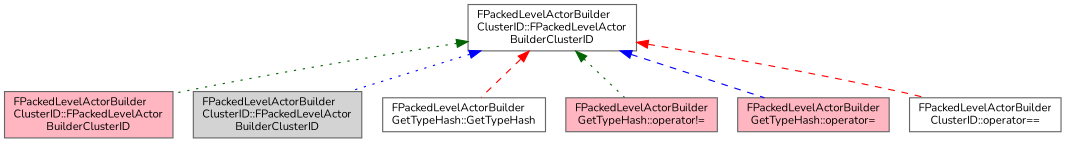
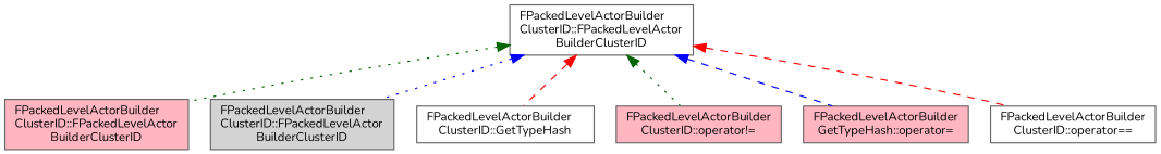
  digraph {
    fontname=Nunito
    rankdir=TB
    node [color=grey40 fillcolor=white fontname=Nunito fontsize=10 shape=box style=filled]
    edge [color=darkgreen dir=back fontname=Nunito fontsize=10 labelfontname=Helvetica labelfontsize=10 style=dotted]
    n1 [color=gray40 fontcolor=black height=0.2 label="FPackedLevelActorBuilder\lClusterID::FPackedLevelActor\lBuilderClusterID" width=0.4]
    n2 [fillcolor=lightpink height=0.2 label="FPackedLevelActorBuilder\lClusterID::FPackedLevelActor\lBuilderClusterID" width=0.4]
    n3 [fillcolor=lightgrey height=0.2 label="FPackedLevelActorBuilder\lClusterID::FPackedLevelActor\lBuilderClusterID" width=0.4]
-   n4 [height=0.2 label="FPackedLevelActorBuilder\lGetTypeHash::GetTypeHash" width=0.4]
-   n5 [fillcolor=lightpink height=0.2 label="FPackedLevelActorBuilder\lGetTypeHash::operator!=" width=0.4]
+   n4 [height=0.2 label="FPackedLevelActorBuilder\lClusterID::GetTypeHash" width=0.4]
+   n5 [fillcolor=lightpink height=0.2 label="FPackedLevelActorBuilder\lClusterID::operator!=" width=0.4]
    n6 [fillcolor=lightpink height=0.2 label="FPackedLevelActorBuilder\lGetTypeHash::operator=" width=0.4]
    n7 [height=0.2 label="FPackedLevelActorBuilder\lClusterID::operator==" width=0.4]
    n1 -> n2
    n1 -> n3 [color=blue]
    n1 -> n4 [color=red style=dashed]
    n1 -> n5
    n1 -> n6 [color=blue style=dashed]
    n1 -> n7 [color=red style=dashed]
  }
